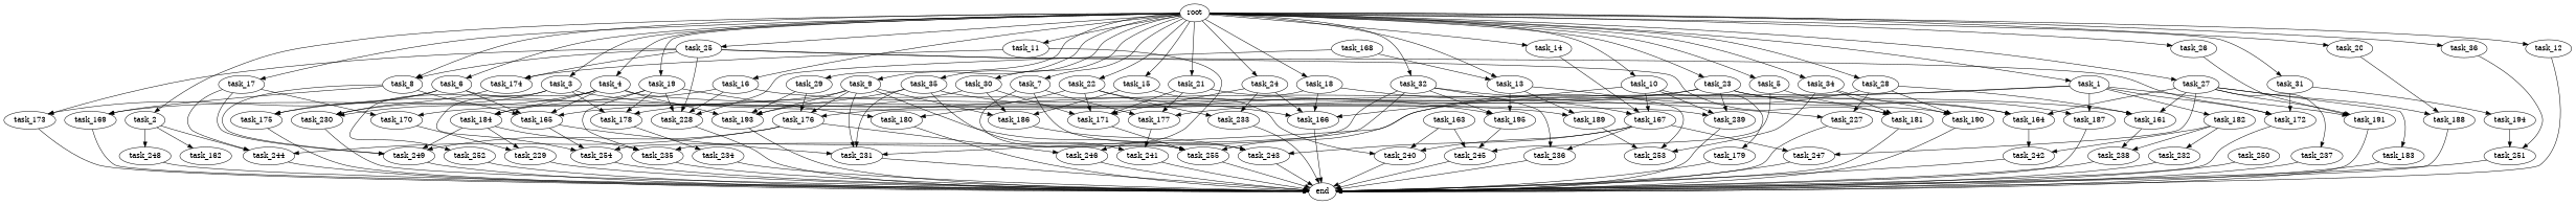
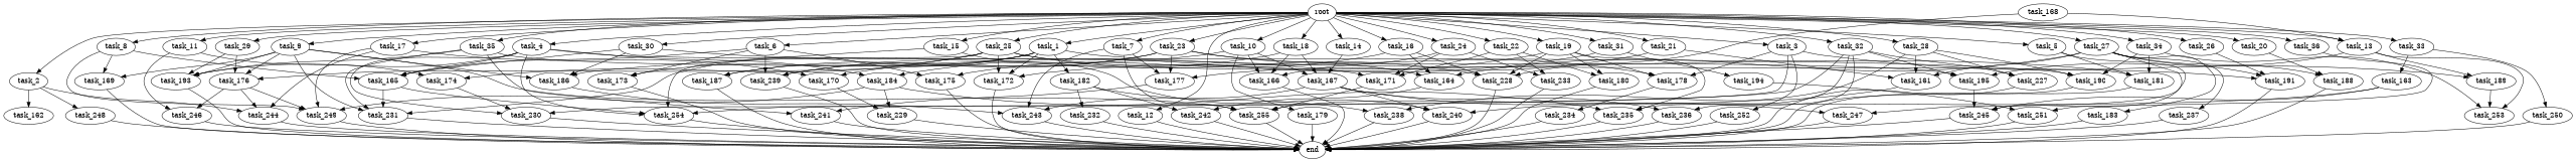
  digraph {
    root
    task_1
    task_2
    task_3
    task_4
    task_5
    task_6
    task_7
    task_8
    task_9
    task_10
    task_11
    task_12
    task_13
    task_14
    task_15
    task_16
    task_17
    task_18
    task_19
    task_20
    task_21
    task_22
    task_23
    task_24
    task_25
    task_26
    task_27
    task_28
    task_29
    task_30
    task_31
    task_32
+   task_33
    task_34
    task_35
    task_36
    task_172
    task_176
    task_182
    task_187
    task_191
    task_231
    task_162
    task_244
    task_248
    task_178
    task_189
    task_230
    task_252
    task_165
    task_184
    task_190
    task_193
    task_254
    task_181
    task_245
    task_173
    task_175
    task_239
    task_177
    task_243
    task_255
    task_169
    task_249
    task_186
    task_166
    task_167
    task_179
    task_174
    task_246
    end
    task_195
    task_253
    task_240
    task_164
    task_228
    task_170
    task_180
    task_235
    task_188
    task_161
    task_171
    task_233
    task_183
    task_237
    task_247
    task_227
    task_194
    task_236
    task_163
    task_250
    task_241
    task_251
    task_238
    task_242
    task_232
    task_234
    task_229
    task_168
    root -> task_1
    root -> task_2
    root -> task_3
    root -> task_4
    root -> task_5
    root -> task_6
    root -> task_7
    root -> task_8
    root -> task_9
    root -> task_10
    root -> task_11
    root -> task_12
    root -> task_13
    root -> task_14
    root -> task_15
    root -> task_16
    root -> task_17
    root -> task_18
    root -> task_19
    root -> task_20
    root -> task_21
    root -> task_22
    root -> task_23
    root -> task_24
    root -> task_25
    root -> task_26
    root -> task_27
    root -> task_28
    root -> task_29
    root -> task_30
    root -> task_31
    root -> task_32
+   root -> task_33
    root -> task_34
    root -> task_35
    root -> task_36
    task_1 -> task_172
    task_1 -> task_176
    task_1 -> task_182
    task_1 -> task_187
    task_1 -> task_191
    task_1 -> task_231
    task_2 -> task_162
    task_2 -> task_244
    task_2 -> task_248
    task_3 -> task_178
    task_3 -> task_189
    task_3 -> task_230
    task_3 -> task_252
    task_4 -> task_230
    task_4 -> task_165
    task_4 -> task_184
    task_4 -> task_190
    task_4 -> task_193
    task_4 -> task_254
    task_5 -> task_181
    task_5 -> task_245
    task_6 -> task_165
    task_6 -> task_173
    task_6 -> task_175
    task_6 -> task_239
    task_7 -> task_177
    task_7 -> task_243
    task_7 -> task_255
    task_8 -> task_165
    task_8 -> task_169
    task_8 -> task_249
    task_9 -> task_176
    task_9 -> task_231
    task_9 -> task_193
    task_9 -> task_255
    task_9 -> task_169
    task_9 -> task_186
    task_10 -> task_239
    task_10 -> task_166
    task_10 -> task_167
    task_10 -> task_179
    task_11 -> task_174
    task_11 -> task_246
    task_12 -> end
    task_13 -> task_189
    task_13 -> task_195
    task_13 -> task_253
    task_14 -> task_167
    task_15 -> task_186
    task_15 -> task_240
    task_16 -> task_175
    task_16 -> task_164
    task_16 -> task_228
    task_17 -> task_244
    task_17 -> task_249
    task_17 -> task_170
    task_18 -> task_166
    task_18 -> task_167
    task_18 -> task_170
    task_19 -> task_178
    task_19 -> task_184
    task_19 -> task_228
    task_19 -> task_180
    task_19 -> task_235
    task_20 -> task_188
    task_21 -> task_177
    task_21 -> task_161
-   task_21 -> task_171
-   task_22 -> task_166
    task_22 -> task_180
    task_22 -> task_171
    task_22 -> task_233
    task_23 -> task_187
    task_23 -> task_178
    task_23 -> task_239
    task_23 -> task_177
    task_23 -> task_164
    task_24 -> task_166
    task_24 -> task_171
    task_24 -> task_233
    task_25 -> task_172
-   task_25 -> task_8
+   task_25 -> task_254
    task_25 -> task_181
    task_25 -> task_173
    task_25 -> task_174
    task_25 -> task_228
    task_26 -> task_191
    task_27 -> task_191
    task_27 -> task_164
    task_27 -> task_188
    task_27 -> task_161
    task_27 -> task_183
    task_27 -> task_237
    task_27 -> task_247
    task_28 -> task_190
    task_28 -> task_255
    task_28 -> task_161
    task_28 -> task_227
    task_29 -> task_176
    task_29 -> task_193
    task_30 -> task_165
    task_30 -> task_186
    task_30 -> task_171
    task_31 -> task_172
    task_31 -> task_194
    task_32 -> task_254
    task_32 -> task_195
    task_32 -> task_235
    task_32 -> task_227
    task_32 -> task_236
+   task_33 -> task_163
+   task_33 -> task_250
    task_34 -> task_190
    task_34 -> task_181
    task_34 -> task_253
    task_35 -> task_231
    task_35 -> task_193
    task_35 -> task_195
    task_35 -> task_241
    task_36 -> task_251
    task_172 -> end
    task_176 -> task_244
    task_176 -> task_249
    task_176 -> task_246
    task_182 -> task_238
    task_182 -> task_242
    task_182 -> task_232
    task_187 -> end
    task_191 -> end
    task_231 -> end
    task_244 -> end
    task_248 -> end
    task_178 -> task_234
    task_189 -> task_253
    task_230 -> end
    task_252 -> end
    task_165 -> task_231
    task_165 -> task_254
    task_184 -> task_249
    task_184 -> task_235
    task_184 -> task_229
    task_190 -> end
    task_193 -> end
    task_254 -> end
    task_181 -> end
    task_245 -> end
    task_173 -> end
    task_175 -> end
    task_239 -> end
    task_177 -> task_241
    task_243 -> end
    task_255 -> end
    task_169 -> end
    task_249 -> end
    task_186 -> task_243
    task_166 -> end
    task_167 -> task_243
    task_167 -> task_240
    task_167 -> task_247
    task_167 -> task_236
    task_179 -> end
    task_174 -> task_230
    task_246 -> end
    task_195 -> task_245
    task_240 -> end
    task_164 -> task_242
    task_228 -> end
    task_170 -> task_229
    task_180 -> end
    task_235 -> end
    task_188 -> end
    task_161 -> task_238
    task_171 -> task_255
    task_233 -> end
    task_183 -> end
    task_237 -> end
    task_247 -> end
    task_227 -> end
    task_194 -> task_251
    task_236 -> end
    task_163 -> task_245
    task_163 -> task_240
    task_250 -> end
    task_241 -> end
    task_251 -> end
    task_238 -> end
    task_242 -> end
    task_232 -> end
    task_234 -> end
    task_229 -> end
    task_168 -> task_13
    task_168 -> task_228
  }
